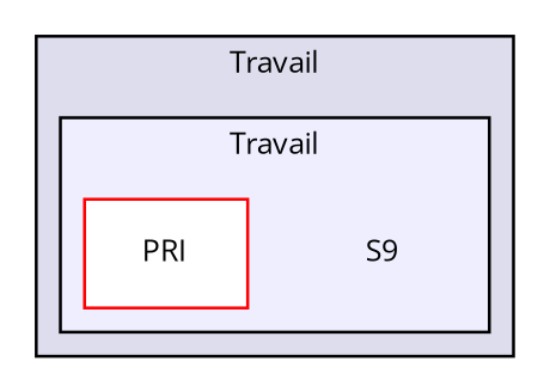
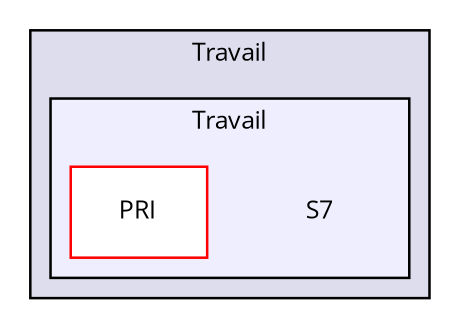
  digraph {
    compound=true
    fontname="Open Sans"
    node [fontname="Open Sans" fontsize=10]
-   n1 [label=S9 shape=plaintext]
+   n1 [label=S7 shape=plaintext]
    n2 [color=red fillcolor=white label=PRI shape=box style=filled]
    subgraph cluster_1 {
      bgcolor="#ddddee"
      fontsize=10
      label=Travail
      pencolor=black
      subgraph cluster_2 {
        bgcolor="#eeeeff"
        fontsize=10
        pencolor=black
        n1
        n2
      }
    }
  }
